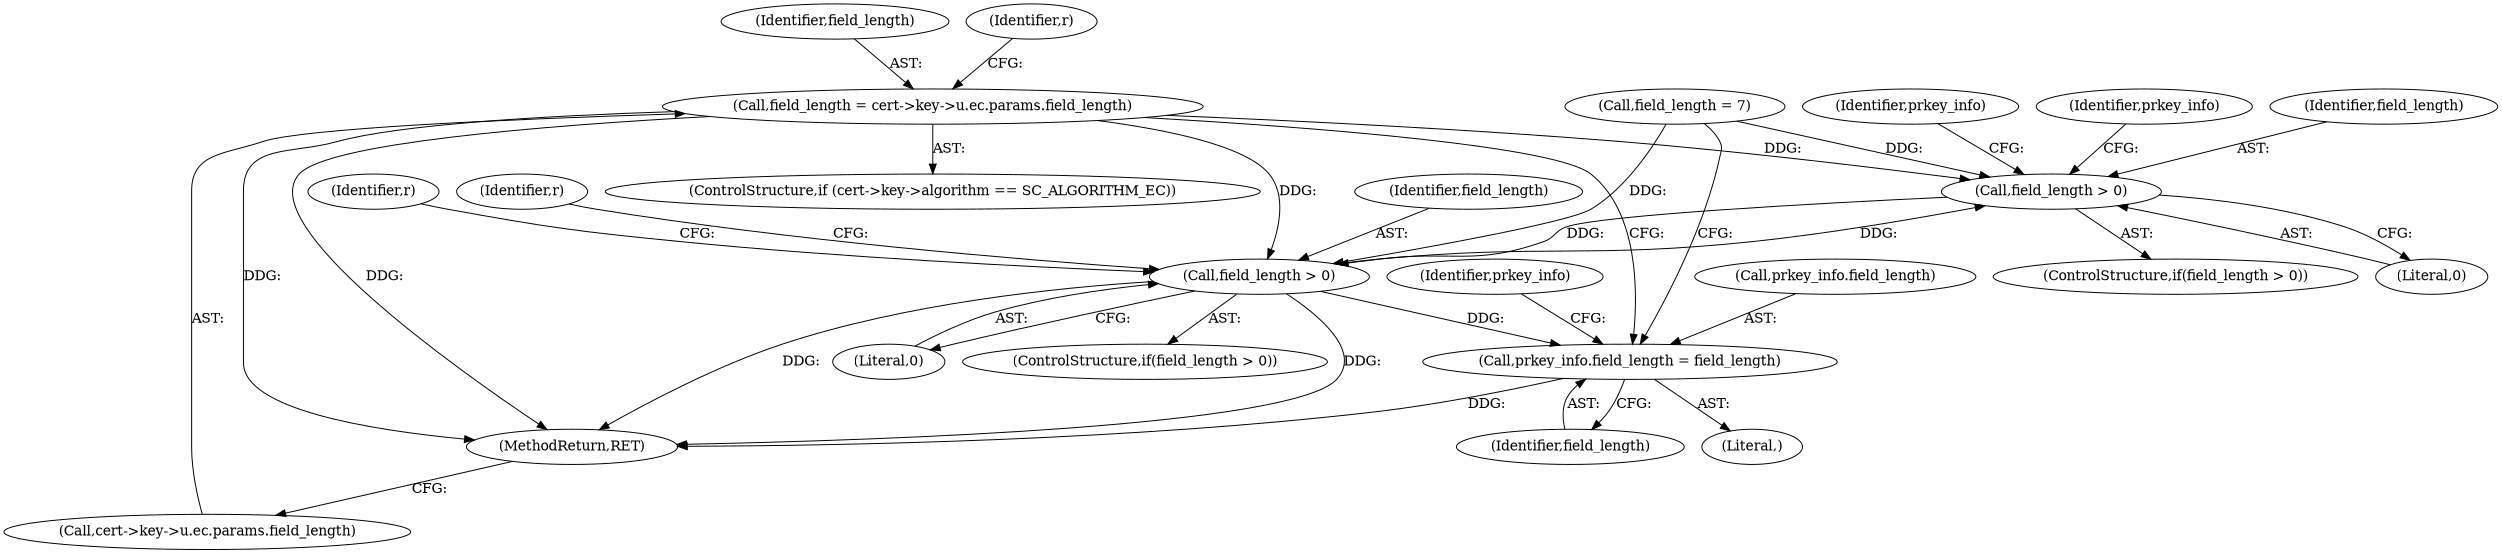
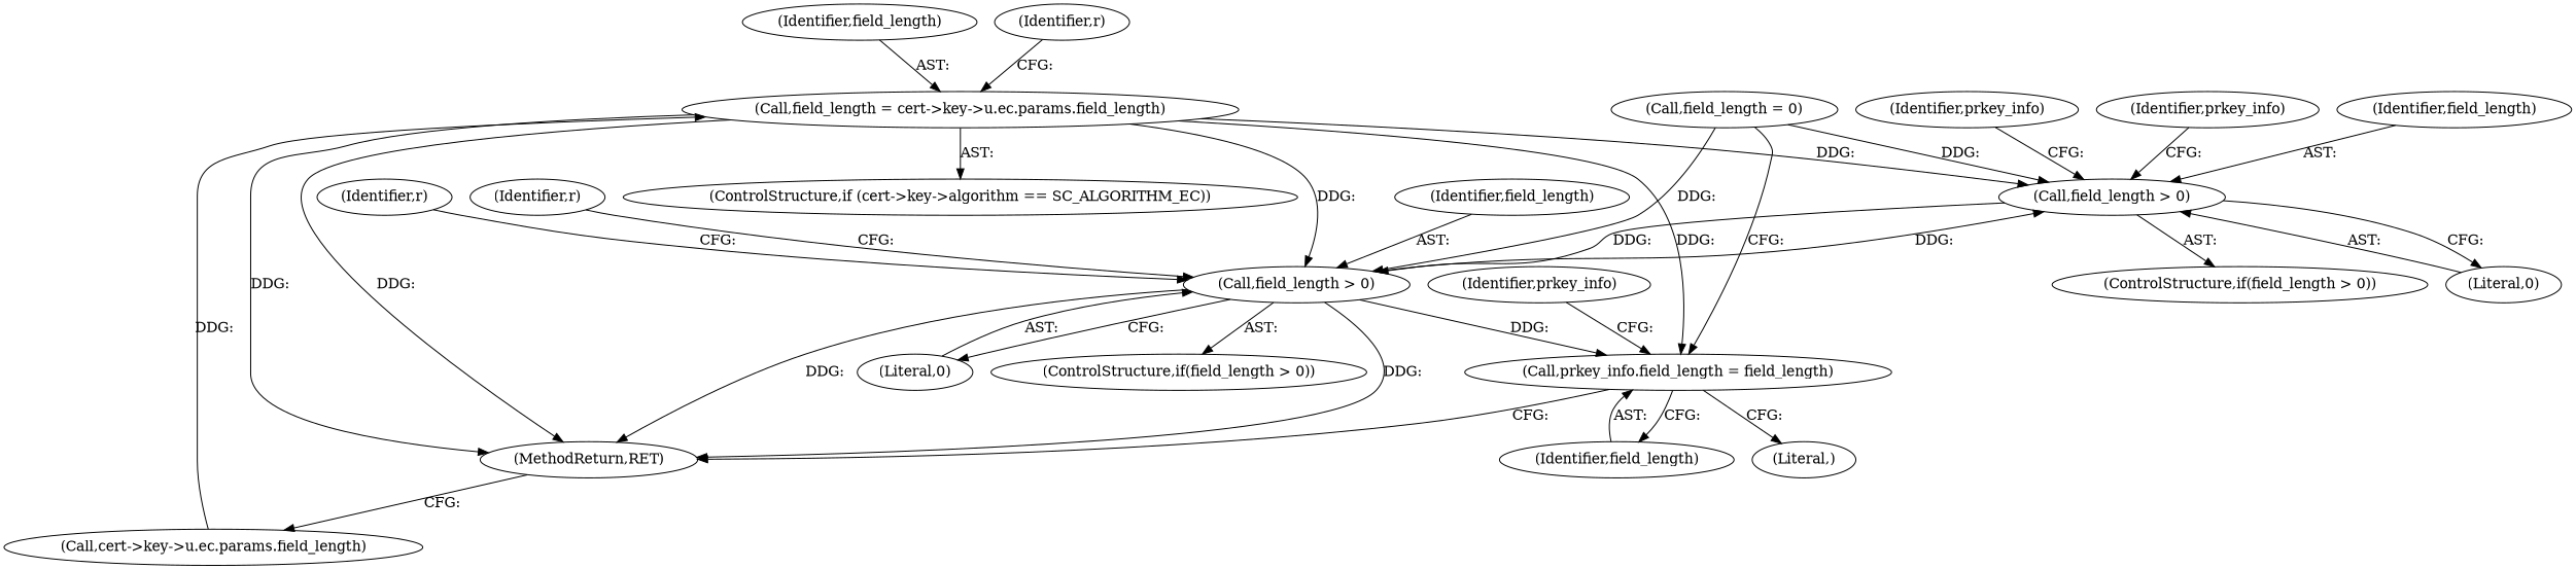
  digraph {
    n1 [label="(Call,field_length = cert->key->u.ec.params.field_length)"]
    n2 [label="(Call,prkey_info.field_length = field_length)"]
    n3 [label="(Call,field_length > 0)"]
    n4 [label="(Call,field_length > 0)"]
    n5 [label="(ControlStructure,if (cert->key->algorithm == SC_ALGORITHM_EC))"]
    n6 [label="(MethodReturn,RET)"]
    n7 [label="(Identifier,field_length)"]
    n8 [label="(Literal,)"]
    n9 [label="(Literal,0)"]
    n10 [label="(ControlStructure,if(field_length > 0))"]
    n11 [label="(ControlStructure,if(field_length > 0))"]
    n12 [label="(Literal,0)"]
    n13 [label="(Call,cert->key->u.ec.params.field_length)"]
-   n14 [label="(Call,field_length = 7)"]
+   n14 [label="(Call,field_length = 0)"]
    n15 [label="(Identifier,field_length)"]
    n16 [label="(Identifier,prkey_info)"]
    n17 [label="(Identifier,r)"]
    n18 [label="(Identifier,r)"]
-   n19 [label="(Call,prkey_info.field_length)"]
    n20 [label="(Identifier,prkey_info)"]
    n21 [label="(Identifier,prkey_info)"]
    n22 [label="(Identifier,r)"]
    n23 [label="(Identifier,field_length)"]
    n24 [label="(Identifier,field_length)"]
-   n1 -> n2 [label="CFG: "]
+   n1 -> n2 [label="DDG: "]
    n1 -> n3 [label="DDG: "]
    n1 -> n4 [label="DDG: "]
    n1 -> n5 [label="AST: "]
    n1 -> n6 [label="DDG: "]
    n1 -> n6 [label="DDG: "]
-   n2 -> n6 [label="DDG: "]
+   n2 -> n6 [label="CFG: "]
    n2 -> n7 [label="CFG: "]
-   n2 -> n8 [label="AST: "]
+   n2 -> n8 [label="CFG: "]
    n3 -> n4 [label="DDG: "]
    n3 -> n9 [label="CFG: "]
    n3 -> n10 [label="AST: "]
    n4 -> n2 [label="DDG: "]
    n4 -> n3 [label="DDG: "]
    n4 -> n6 [label="DDG: "]
    n4 -> n6 [label="DDG: "]
    n4 -> n11 [label="AST: "]
    n4 -> n12 [label="CFG: "]
    n6 -> n13 [label="CFG: "]
    n7 -> n2 [label="AST: "]
    n9 -> n3 [label="AST: "]
    n12 -> n4 [label="AST: "]
-   n13 -> n1 [label="AST: "]
+   n13 -> n1 [label="DDG: "]
    n14 -> n2 [label="CFG: "]
    n14 -> n3 [label="DDG: "]
    n14 -> n4 [label="DDG: "]
    n15 -> n1 [label="AST: "]
    n16 -> n3 [label="CFG: "]
    n17 -> n1 [label="CFG: "]
    n18 -> n4 [label="CFG: "]
-   n19 -> n2 [label="AST: "]
    n20 -> n3 [label="CFG: "]
    n21 -> n2 [label="CFG: "]
    n22 -> n4 [label="CFG: "]
    n23 -> n3 [label="AST: "]
    n24 -> n4 [label="AST: "]
  }
